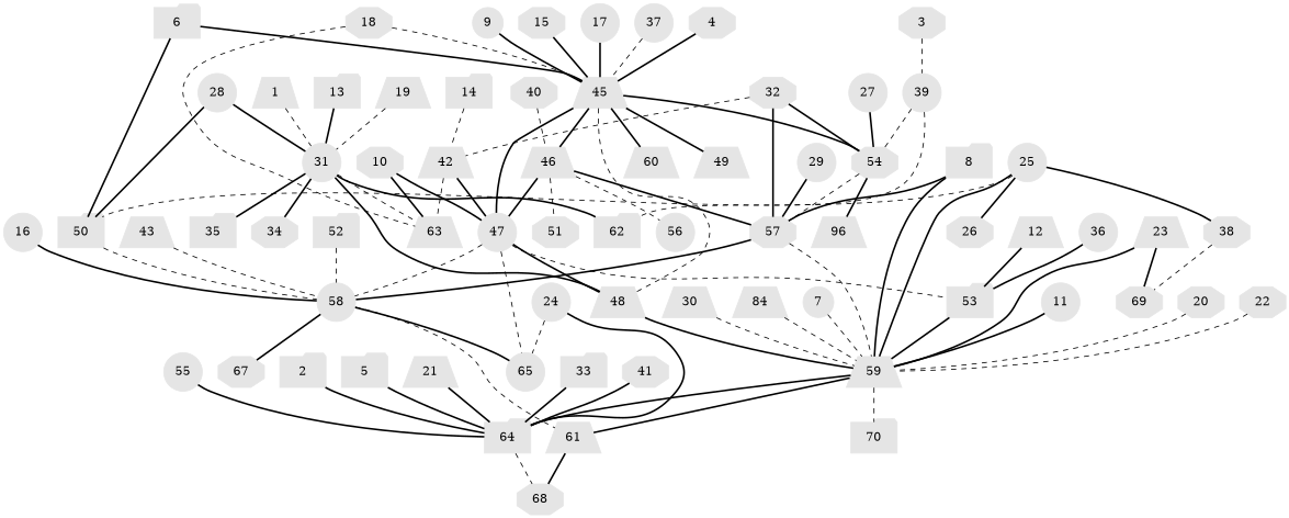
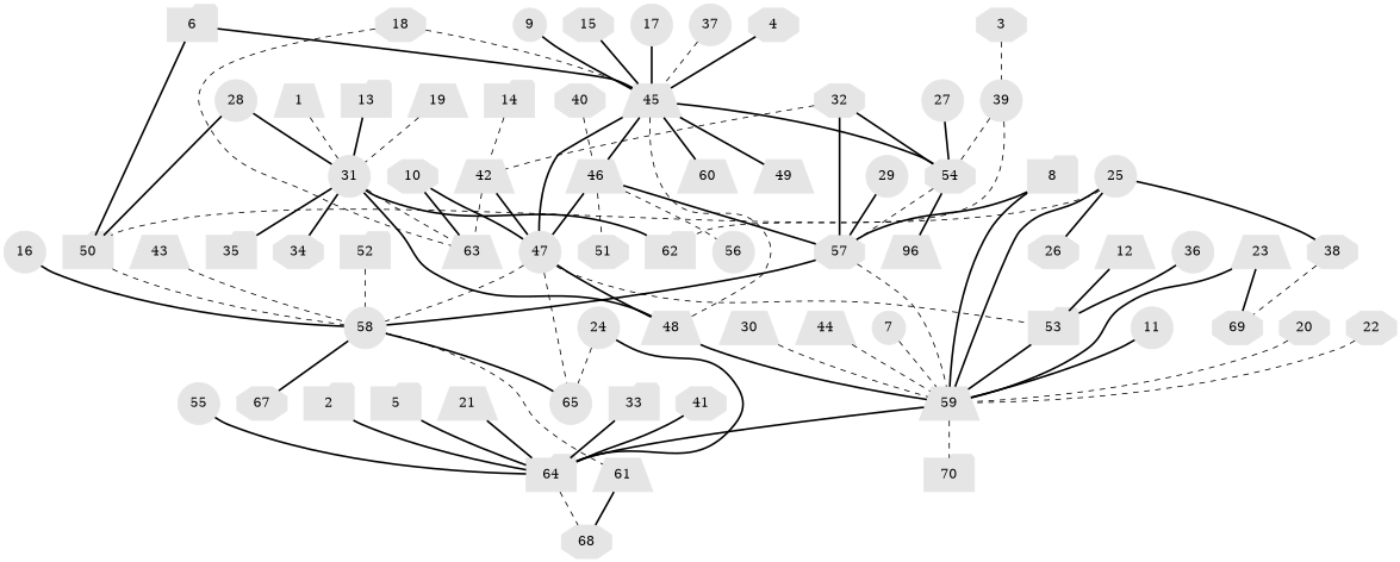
  graph {
    node [color=gray90 shape=circle style=filled]
    edge [style=bold weight=1.0]
    1 [shape=trapezium]
    31
    63 [shape=trapezium]
    34 [shape=octagon]
    35 [shape=folder]
    48 [shape=trapezium]
    62 [shape=folder]
    2 [shape=folder]
    64 [shape=folder]
    68 [shape=octagon]
    3 [shape=octagon]
    39
    54 [shape=octagon]
    4 [shape=octagon]
    45 [shape=trapezium]
    47
    46 [shape=trapezium]
    49 [shape=trapezium]
    60 [shape=trapezium]
    5 [shape=folder]
    6 [shape=folder]
    50 [shape=folder]
    58
    59 [shape=trapezium]
    7
    61 [shape=trapezium]
    70 [shape=folder]
    8 [shape=folder]
    57 [shape=octagon]
    9
    10 [shape=octagon]
    65
    53 [shape=folder]
    11
    12 [shape=trapezium]
    13 [shape=folder]
    14 [shape=folder]
    42 [shape=trapezium]
    15 [shape=octagon]
    16
    67 [shape=octagon]
    17
    18 [shape=octagon]
    19 [shape=trapezium]
    20 [shape=octagon]
    21 [shape=trapezium]
    22 [shape=octagon]
    23 [shape=trapezium]
    69 [shape=octagon]
    24
    25
    26 [shape=octagon]
    38 [shape=octagon]
    27
    n55 [label=96 shape=trapezium]
    28
    29
    30 [shape=trapezium]
    32 [shape=octagon]
    33 [shape=folder]
    36
    37
    40 [shape=octagon]
    51 [shape=octagon]
    56
    41 [shape=octagon]
    43 [shape=trapezium]
-   44 [shape=trapezium label=84]
+   44 [shape=trapezium]
    52 [shape=folder]
    55
    1 -- 31 [style=dashed]
    31 -- 63 [style=dashed]
    31 -- 34
    31 -- 35
    31 -- 48
    31 -- 62
    48 -- 59
    2 -- 64
    64 -- 68 [style=dashed]
    3 -- 39 [style=dashed]
    39 -- 62 [style=dashed]
    39 -- 54 [style=dashed]
    54 -- 57 [style=dashed]
    54 -- n55
    4 -- 45
    45 -- 48 [style=dashed]
    45 -- 54
    45 -- 47
    45 -- 46
    45 -- 49
    45 -- 60
    47 -- 48
    47 -- 58 [style=dashed]
    47 -- 65 [style=dashed]
    47 -- 53 [style=dashed]
    46 -- 47
    46 -- 57
    46 -- 51 [style=dashed]
    46 -- 56 [style=dashed]
    5 -- 64
    6 -- 45
    6 -- 50
    50 -- 58 [style=dashed]
    58 -- 61 [style=dashed]
    58 -- 65
    58 -- 67
    59 -- 64
-   59 -- 61
    59 -- 70 [style=dashed]
    7 -- 59 [style=dashed]
    61 -- 68
    8 -- 59
    8 -- 57
    57 -- 58
    57 -- 59 [style=dashed]
    9 -- 45
    10 -- 63
    10 -- 47
    53 -- 59
    11 -- 59
    12 -- 53
    13 -- 31
    14 -- 42 [style=dashed]
    42 -- 63 [style=dashed]
    42 -- 47
    15 -- 45
    16 -- 58
    17 -- 45
    18 -- 63 [style=dashed]
    18 -- 45 [style=dashed]
    19 -- 31 [style=dashed]
    20 -- 59 [style=dashed]
    21 -- 64
    22 -- 59 [style=dashed]
    23 -- 59
    23 -- 69
    24 -- 64
    24 -- 65 [style=dashed]
    25 -- 50 [style=dashed]
    25 -- 59
    25 -- 26
    25 -- 38
    38 -- 69 [style=dashed]
    27 -- 54
    28 -- 31
    28 -- 50
    29 -- 57
    30 -- 59 [style=dashed]
    32 -- 54
    32 -- 57
    32 -- 42 [style=dashed]
    33 -- 64
    36 -- 53
    37 -- 45 [style=dashed]
    40 -- 46 [style=dashed]
    41 -- 64
    43 -- 58 [style=dashed]
    44 -- 59 [style=dashed]
    52 -- 58 [style=dashed]
    55 -- 64
  }
